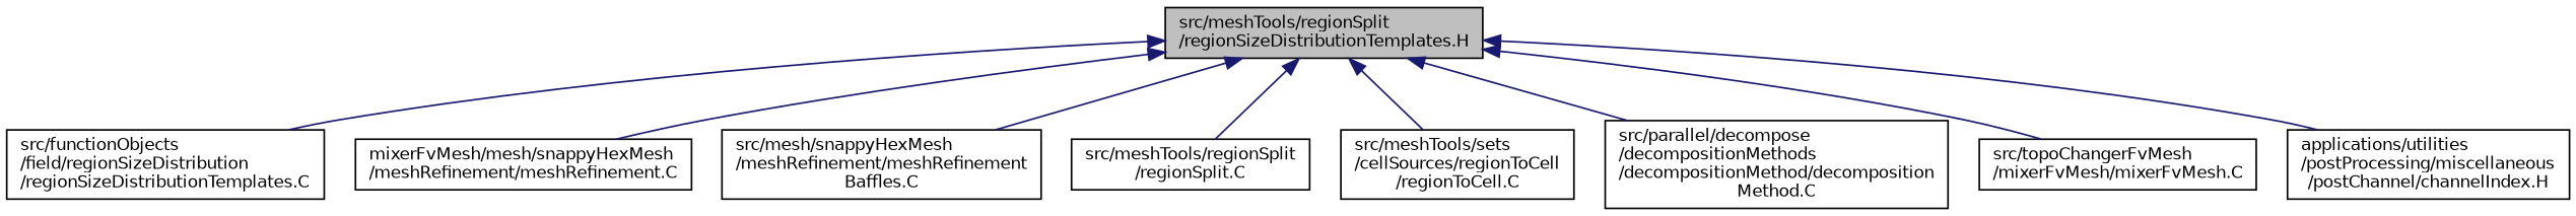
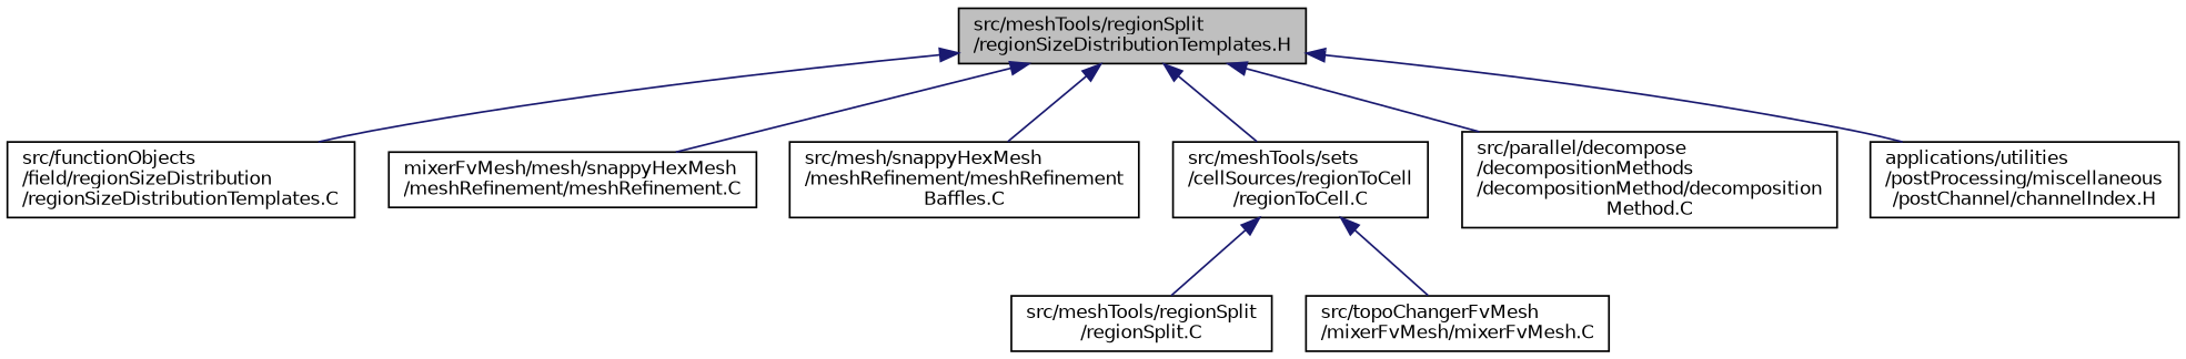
  digraph {
    node [color=black fontname=Helvetica fontsize=10 shape=record]
    edge [color=midnightblue dir=back fontname=Helvetica fontsize=10 labelfontname=Helvetica labelfontsize=10 style=solid]
    n1 [fillcolor=grey75 fontcolor=black height=0.2 label="src/meshTools/regionSplit\l/regionSizeDistributionTemplates.H" style=filled width=0.4]
    n2 [height=0.2 label="src/functionObjects\l/field/regionSizeDistribution\l/regionSizeDistributionTemplates.C" width=0.4]
    n3 [height=0.2 label="mixerFvMesh/mesh/snappyHexMesh\l/meshRefinement/meshRefinement.C" width=0.4]
    n4 [height=0.2 label="src/mesh/snappyHexMesh\l/meshRefinement/meshRefinement\lBaffles.C" width=0.4]
    n5 [height=0.2 label="src/meshTools/regionSplit\l/regionSplit.C" width=0.4]
    n6 [height=0.2 label="src/meshTools/sets\l/cellSources/regionToCell\l/regionToCell.C" width=0.4]
    n7 [height=0.2 label="src/parallel/decompose\l/decompositionMethods\l/decompositionMethod/decomposition\lMethod.C" width=0.4]
    n8 [height=0.2 label="src/topoChangerFvMesh\l/mixerFvMesh/mixerFvMesh.C" width=0.4]
    n9 [height=0.2 label="applications/utilities\l/postProcessing/miscellaneous\l/postChannel/channelIndex.H" width=0.4]
    n1 -> n2
    n1 -> n3
    n1 -> n4
-   n1 -> n5
+   n6 -> n5
    n1 -> n6
    n1 -> n7
-   n1 -> n8
+   n6 -> n8
    n1 -> n9
  }
